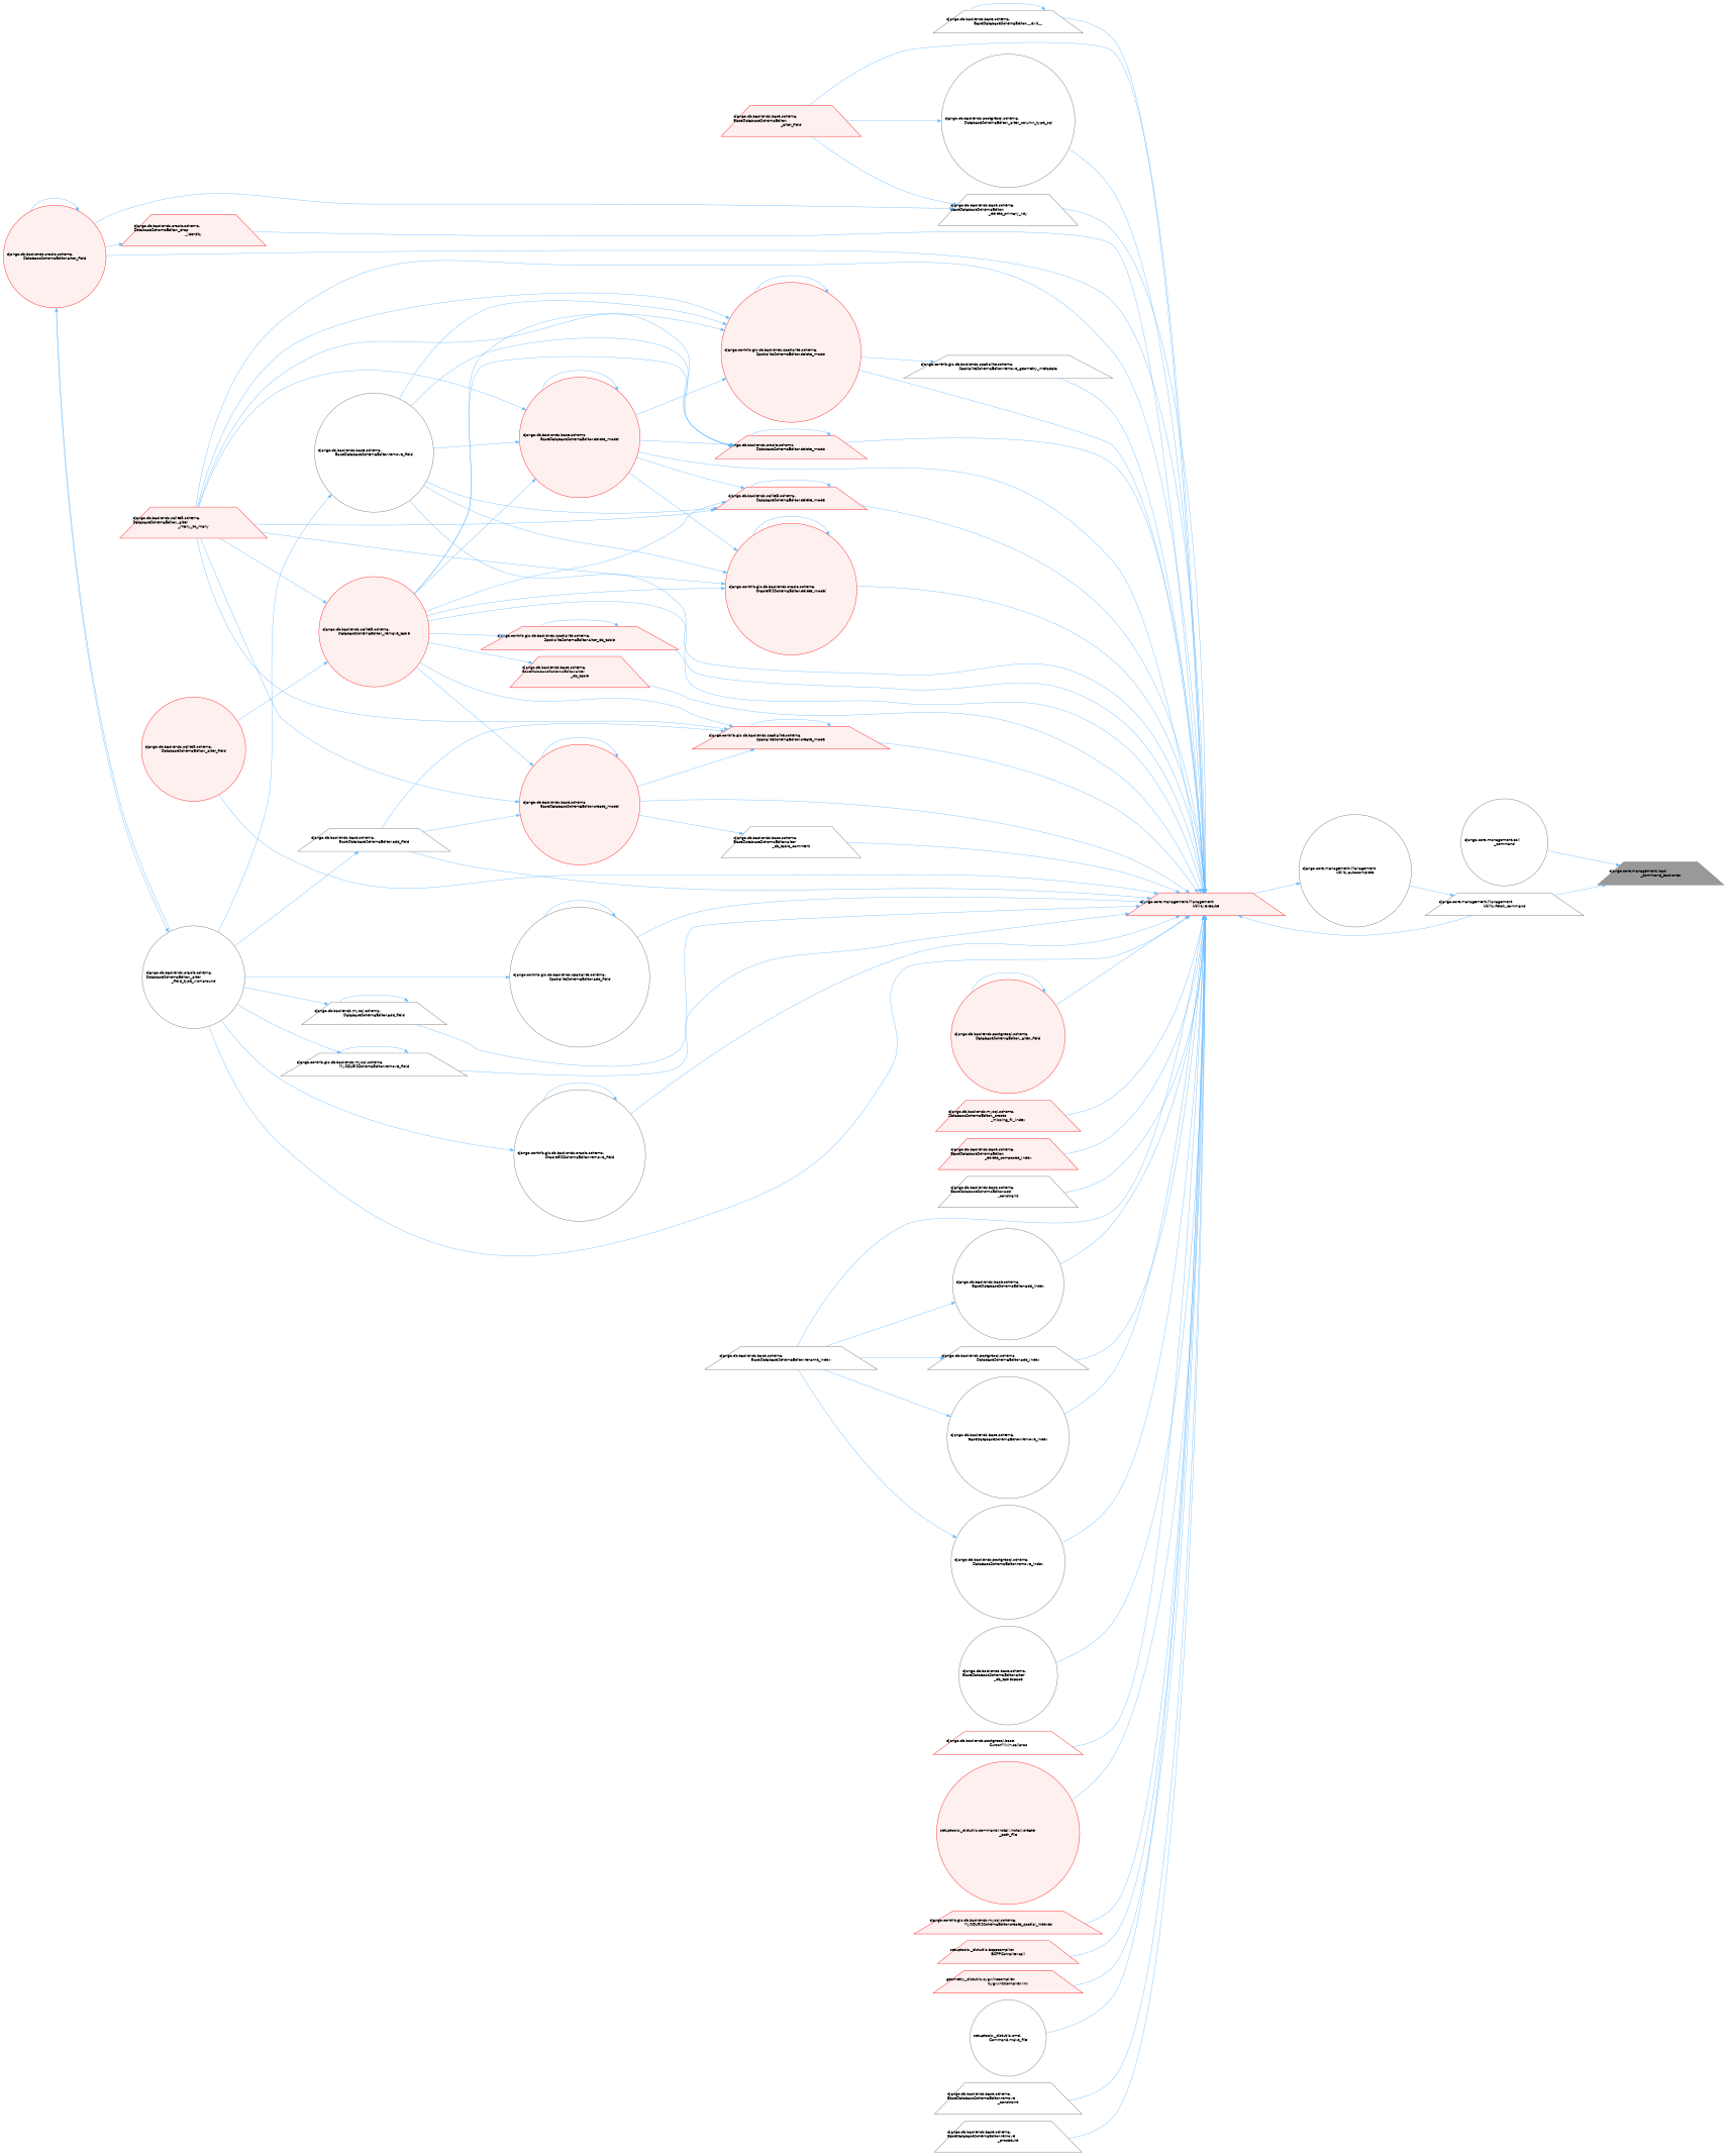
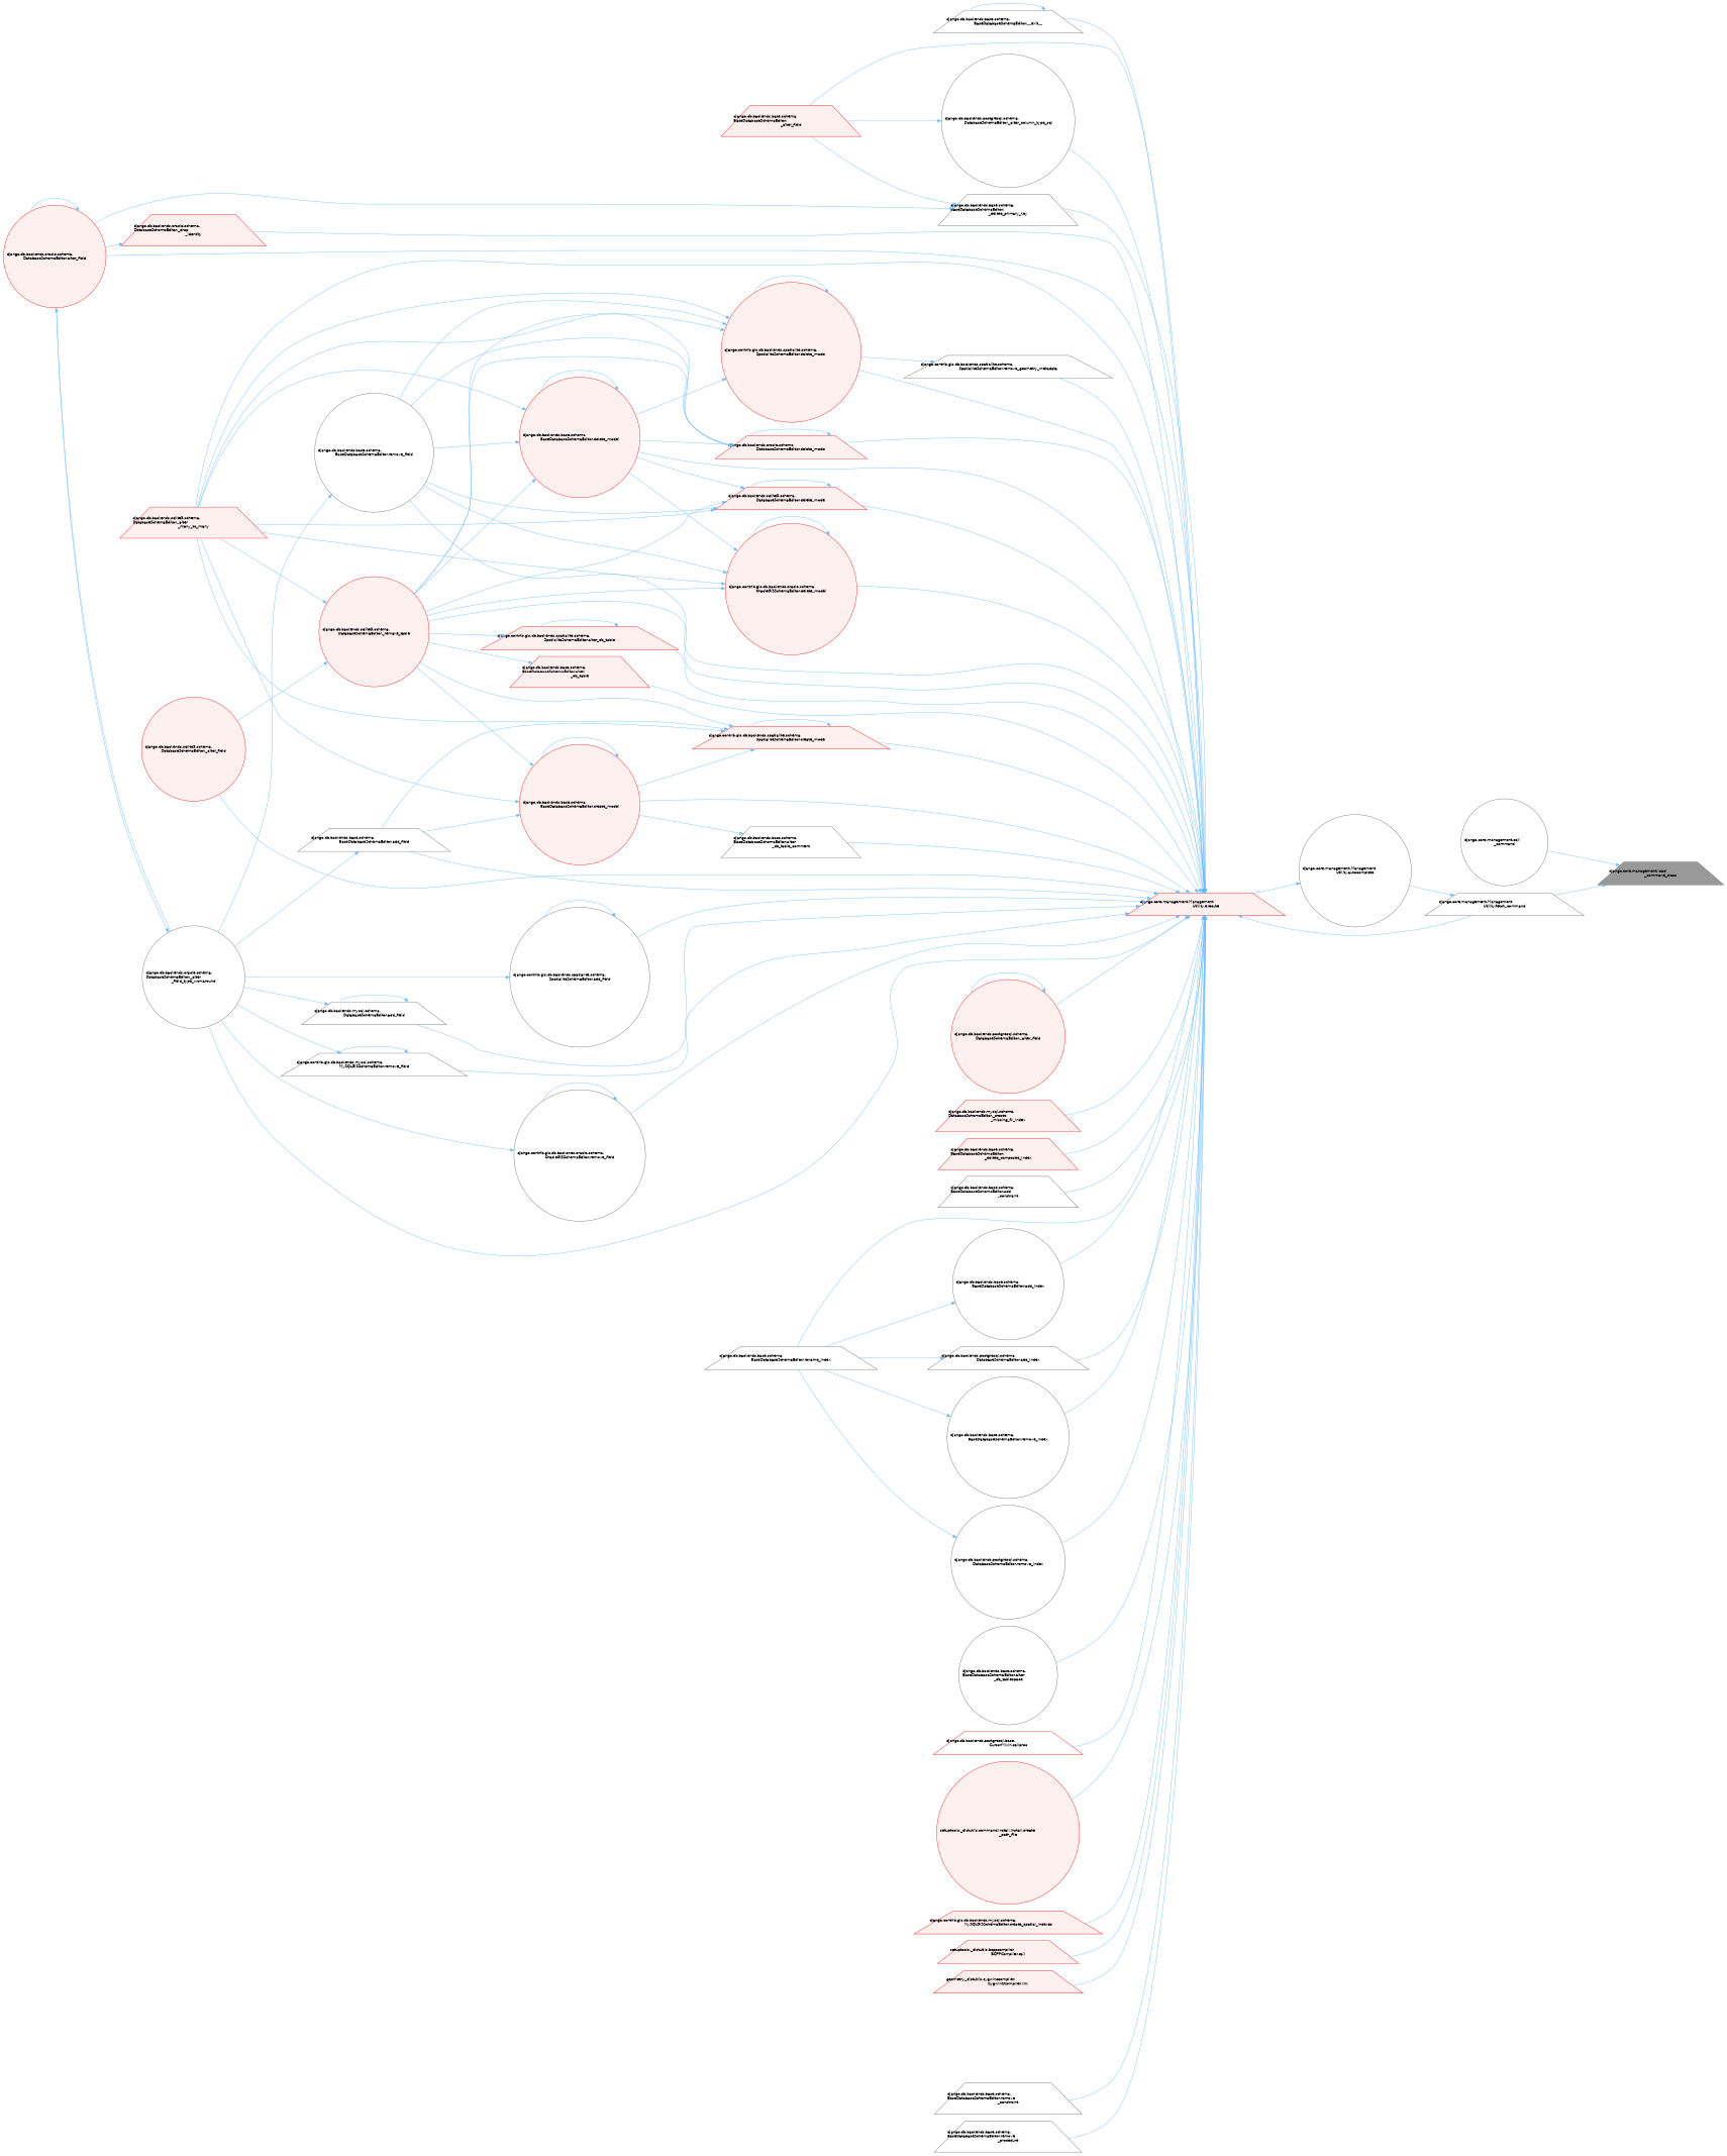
  digraph {
    rankdir=RL
    node [color=grey40 fillcolor=white fontname=Helvetica fontsize=10 shape=trapezium style=filled]
    edge [color=steelblue1 dir=back fontname=Helvetica fontsize=10 labelfontname=Helvetica labelfontsize=10 style=solid]
-   n1 [color=gray40 fillcolor=grey60 fontcolor=black height=0.2 label="django.core.management.load\l_command_backends" width=0.4]
+   n1 [color=gray40 fillcolor=grey60 fontcolor=black height=0.2 label="django.core.management.load\l_command_class" width=0.4]
    n2 [height=0.2 label="django.core.management.call\l_command" shape=circle width=0.4]
    n3 [height=0.2 label="django.core.management.Management\lUtility.fetch_command" width=0.4]
    n4 [height=0.2 label="django.core.management.Management\lUtility.autocomplete" shape=circle width=0.4]
    n5 [color=red fillcolor="#FFF0F0" height=0.2 label="django.core.management.Management\lUtility.execute" width=0.4]
    n6 [height=0.2 label="django.db.backends.base.schema.\lBaseDatabaseSchemaEditor.__exit__" width=0.4]
    n7 [height=0.2 label="django.db.backends.postgresql.schema.\lDatabaseSchemaEditor._alter_column_type_sql" shape=circle width=0.4]
    n8 [color=red fillcolor="#FFF0F0" height=0.2 label="django.db.backends.base.schema.\lBaseDatabaseSchemaEditor.\l_alter_field" width=0.4]
    n9 [color=red fillcolor="#FFF0F0" height=0.2 label="django.db.backends.postgresql.schema.\lDatabaseSchemaEditor._alter_field" shape=circle width=0.4]
    n10 [color=red fillcolor="#FFF0F0" height=0.2 label="django.db.backends.sqlite3.schema.\lDatabaseSchemaEditor._alter_field" shape=circle width=0.4]
    n11 [height=0.2 label="django.db.backends.oracle.schema.\lDatabaseSchemaEditor._alter\l_field_type_workaround" shape=circle width=0.4]
    n12 [color=red fillcolor="#FFF0F0" height=0.2 label="django.db.backends.oracle.schema.\lDatabaseSchemaEditor.alter_field" shape=circle width=0.4]
    n13 [color=red fillcolor="#FFF0F0" height=0.2 label="django.db.backends.sqlite3.schema.\lDatabaseSchemaEditor._alter\l_many_to_many" width=0.4]
    n14 [color=red fillcolor="#FFF0F0" height=0.2 label="django.db.backends.mysql.schema.\lDatabaseSchemaEditor._create\l_missing_fk_index" width=0.4]
    n15 [color=red fillcolor="#FFF0F0" height=0.2 label="django.db.backends.base.schema.\lBaseDatabaseSchemaEditor.\l_delete_composed_index" width=0.4]
    n16 [height=0.2 label="django.db.backends.base.schema.\lBaseDatabaseSchemaEditor.\l_delete_primary_key" width=0.4]
    n17 [color=red fillcolor="#FFF0F0" height=0.2 label="django.db.backends.oracle.schema.\lDatabaseSchemaEditor._drop\l_identity" width=0.4]
    n18 [color=red fillcolor="#FFF0F0" height=0.2 label="django.db.backends.sqlite3.schema.\lDatabaseSchemaEditor._remake_table" shape=circle width=0.4]
    n19 [height=0.2 label="django.db.backends.base.schema.\lBaseDatabaseSchemaEditor.add\l_constraint" width=0.4]
    n20 [height=0.2 label="django.contrib.gis.db.backends.spatialite.schema.\lSpatialiteSchemaEditor.add_field" shape=circle width=0.4]
    n21 [height=0.2 label="django.db.backends.base.schema.\lBaseDatabaseSchemaEditor.add_field" width=0.4]
    n22 [height=0.2 label="django.db.backends.mysql.schema.\lDatabaseSchemaEditor.add_field" width=0.4]
    n23 [height=0.2 label="django.db.backends.base.schema.\lBaseDatabaseSchemaEditor.add_index" shape=circle width=0.4]
    n24 [height=0.2 label="django.db.backends.base.schema.\lBaseDatabaseSchemaEditor.rename_index" width=0.4]
    n25 [height=0.2 label="django.db.backends.postgresql.schema.\lDatabaseSchemaEditor.add_index" width=0.4]
    n26 [color=red fillcolor="#FFF0F0" height=0.2 label="django.contrib.gis.db.backends.spatialite.schema.\lSpatialiteSchemaEditor.alter_db_table" width=0.4]
    n27 [color=red fillcolor="#FFF0F0" height=0.2 label="django.db.backends.base.schema.\lBaseDatabaseSchemaEditor.alter\l_db_table" width=0.4]
    n28 [height=0.2 label="django.db.backends.base.schema.\lBaseDatabaseSchemaEditor.alter\l_db_table_comment" width=0.4]
    n29 [color=red fillcolor="#FFF0F0" height=0.2 label="django.db.backends.base.schema.\lBaseDatabaseSchemaEditor.create_model" shape=circle width=0.4]
    n30 [height=0.2 label="django.db.backends.base.schema.\lBaseDatabaseSchemaEditor.alter\l_db_tablespace" shape=circle width=0.4]
    n31 [color=red height=0.2 label="django.db.backends.postgresql.base.\lCursorMixin.callproc" width=0.4]
    n32 [color=red fillcolor="#FFF0F0" height=0.2 label="django.contrib.gis.db.backends.spatialite.schema.\lSpatialiteSchemaEditor.create_model" width=0.4]
    n33 [color=red fillcolor="#FFF0F0" height=0.2 label="setuptools._distutils.command.install.install.create\l_path_file" shape=circle width=0.4]
    n34 [color=red fillcolor="#FFF0F0" height=0.2 label="django.contrib.gis.db.backends.mysql.schema.\lMySQLGISSchemaEditor.create_spatial_indexes" width=0.4]
    n35 [color=red fillcolor="#FFF0F0" height=0.2 label="django.contrib.gis.db.backends.oracle.schema.\lOracleGISSchemaEditor.delete_model" shape=circle width=0.4]
    n36 [color=red fillcolor="#FFF0F0" height=0.2 label="django.db.backends.base.schema.\lBaseDatabaseSchemaEditor.delete_model" shape=circle width=0.4]
    n37 [height=0.2 label="django.db.backends.base.schema.\lBaseDatabaseSchemaEditor.remove_field" shape=circle width=0.4]
    n38 [color=red fillcolor="#FFF0F0" height=0.2 label="django.contrib.gis.db.backends.spatialite.schema.\lSpatialiteSchemaEditor.delete_model" shape=circle width=0.4]
    n39 [color=red fillcolor="#FFF0F0" height=0.2 label="django.db.backends.oracle.schema.\lDatabaseSchemaEditor.delete_model" width=0.4]
    n40 [color=red fillcolor="#FFF0F0" height=0.2 label="django.db.backends.sqlite3.schema.\lDatabaseSchemaEditor.delete_model" width=0.4]
    n41 [color=red fillcolor="#FFF0F0" height=0.2 label="setuptools._distutils.bcppcompiler.\lBCPPCompiler.call" width=0.4]
    n42 [color=red fillcolor="#FFF0F0" height=0.2 label="geometry._distutils.cygwinccompiler.\lCygwinCCompiler.link" width=0.4]
-   n43 [height=0.2 label="setuptools._distutils.cmd.\lCommand.make_file" shape=circle width=0.4]
    n44 [height=0.2 label="django.db.backends.base.schema.\lBaseDatabaseSchemaEditor.remove\l_constraint" width=0.4]
    n45 [height=0.2 label="django.contrib.gis.db.backends.mysql.schema.\lMySQLGISSchemaEditor.remove_field" width=0.4]
    n46 [height=0.2 label="django.contrib.gis.db.backends.oracle.schema.\lOracleGISSchemaEditor.remove_field" shape=circle width=0.4]
    n47 [height=0.2 label="django.contrib.gis.db.backends.spatialite.schema.\lSpatialiteSchemaEditor.remove_geometry_metadata" width=0.4]
    n48 [height=0.2 label="django.db.backends.base.schema.\lBaseDatabaseSchemaEditor.remove_index" shape=circle width=0.4]
    n49 [height=0.2 label="django.db.backends.postgresql.schema.\lDatabaseSchemaEditor.remove_index" shape=circle width=0.4]
    n50 [height=0.2 label="django.db.backends.base.schema.\lBaseDatabaseSchemaEditor.remove\l_procedure" width=0.4]
    n1 -> n2
    n1 -> n3
    n3 -> n4
    n4 -> n5
    n5 -> n3
    n5 -> n6
    n5 -> n7
    n5 -> n8
    n5 -> n9
    n5 -> n10
    n5 -> n11
    n5 -> n12
    n5 -> n13
    n5 -> n14
    n5 -> n15
    n5 -> n16
    n5 -> n17
    n5 -> n18
    n5 -> n19
    n5 -> n20
    n5 -> n21
    n5 -> n22
    n5 -> n23
    n5 -> n24
    n5 -> n25
    n5 -> n26
    n5 -> n27
    n5 -> n28
    n5 -> n29
    n5 -> n30
    n5 -> n31
    n5 -> n32
    n5 -> n33
    n5 -> n34
    n5 -> n35
    n5 -> n36
    n5 -> n37
    n5 -> n38
    n5 -> n39
    n5 -> n40
    n5 -> n41
    n5 -> n42
-   n5 -> n43
    n5 -> n44
    n5 -> n45
    n5 -> n46
    n5 -> n47
    n5 -> n48
    n5 -> n49
    n5 -> n50
    n6 -> n6
    n7 -> n8
    n9 -> n9
    n11 -> n12
    n12 -> n11
    n12 -> n12
    n16 -> n8
    n16 -> n12
    n17 -> n12
    n18 -> n10
    n18 -> n13
    n20 -> n11
    n20 -> n20
    n21 -> n11
    n22 -> n11
    n22 -> n22
    n23 -> n24
    n25 -> n24
    n26 -> n18
    n26 -> n26
    n27 -> n18
    n28 -> n29
    n29 -> n13
    n29 -> n18
    n29 -> n21
    n29 -> n29
    n32 -> n13
    n32 -> n18
    n32 -> n21
    n32 -> n29
    n32 -> n32
    n35 -> n13
    n35 -> n18
    n35 -> n35
    n35 -> n36
    n35 -> n37
    n36 -> n13
    n36 -> n18
    n36 -> n36
    n36 -> n37
    n37 -> n11
    n38 -> n13
    n38 -> n18
    n38 -> n36
    n38 -> n37
    n38 -> n38
    n39 -> n13
    n39 -> n18
    n39 -> n36
    n39 -> n37
    n39 -> n39
    n40 -> n13
    n40 -> n18
    n40 -> n36
    n40 -> n37
    n40 -> n40
    n45 -> n11
    n45 -> n45
    n46 -> n11
    n46 -> n46
    n47 -> n38
    n48 -> n24
    n49 -> n24
  }
